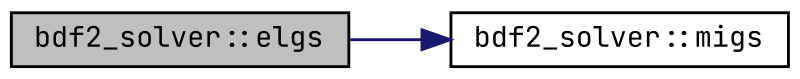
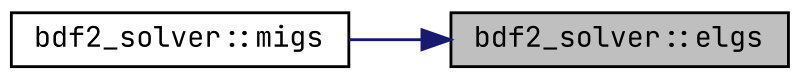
  digraph {
    rankdir=RL
    fontname="JetBrains Mono"
    node [color=black fontname="JetBrains Mono" fontsize=10 shape=record style=filled]
    n1 [fillcolor=grey75 fontcolor=black height=0.2 label="bdf2_solver::elgs" width=0.4]
    n2 [fillcolor=white height=0.2 label="bdf2_solver::migs" width=0.4]
-   n2 -> n1 [color=midnightblue dir=back fontname="JetBrains Mono" fontsize=10 labelfontname=Helvetica labelfontsize=10 style=solid]
+   n1 -> n2 [color=midnightblue dir=back fontname="JetBrains Mono" fontsize=10 labelfontname=Helvetica labelfontsize=10 style=solid]
  }
